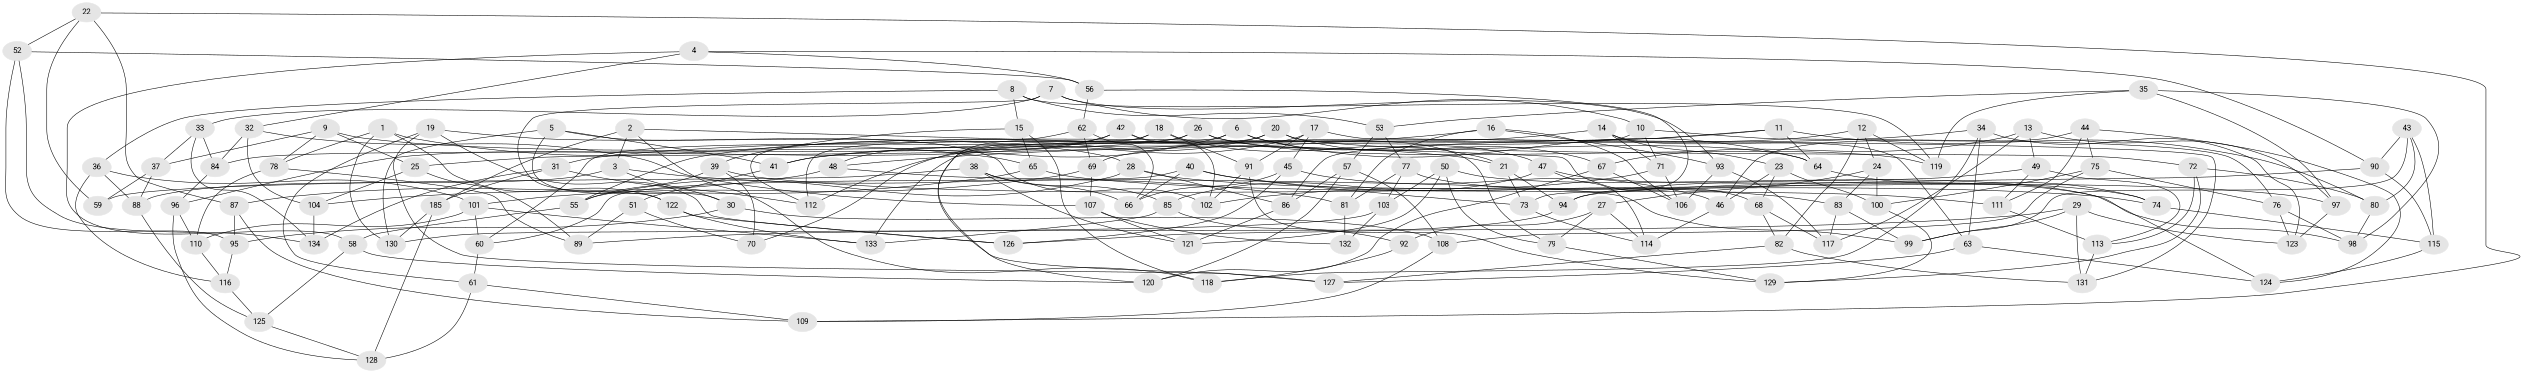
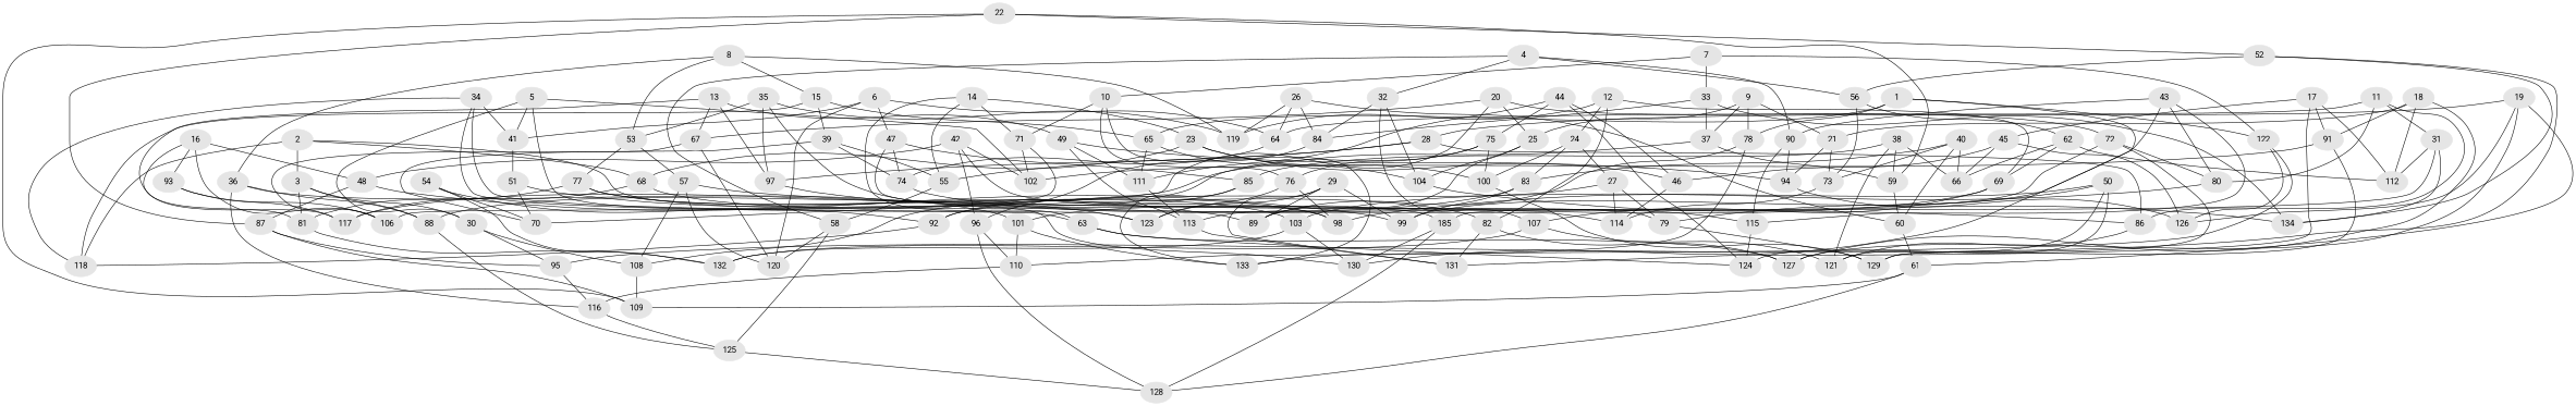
  graph {
    fontname=Roboto
    node [color=gray90 fontname=Roboto style=filled]
    edge [fontname=Roboto]
    1
    65
    78
    122
    130
    104
    111
    89
    110
    133
    126
    2
    3
    68
    n15 [label=185]
    118
    30
    81
    88
    82
    117
    128
    95
    108
    132
    125
    4
    32
    56
    58
    90
    84
    107
    73
    62
    120
    94
    115
    5
    41
    102
    51
    6
    47
    64
    114
    85
    74
    7
    10
    33
    93
    71
    76
    37
    134
    106
    8
    15
    36
    53
    119
    39
    101
    116
    57
    77
    9
    21
    25
    59
    123
    98
    11
    31
    80
    86
    112
    121
    12
    24
    69
    100
    27
    83
    131
    127
    13
    49
    67
    97
    113
    14
    23
    55
    63
    46
    124
    70
    16
    48
    87
    99
    17
    45
    91
    66
    129
    18
    19
    28
    61
    109
    20
    72
    22
    52
    60
    79
    92
    26
    96
    29
    34
    35
    38
    40
    42
    43
    44
    75
    50
    103
+   54
    1 -- 65
    1 -- 78
    1 -- 122
    1 -- 130
    65 -- 104
    65 -- 111
    78 -- 89
    78 -- 110
    122 -- 133
    122 -- 126
    104 -- 134
    111 -- 113
    110 -- 116
    2 -- 3
    2 -- 68
    2 -- n15
    2 -- 118
    3 -- 30
    3 -- 81
    3 -- 88
    68 -- 82
    68 -- 117
    n15 -- 130
    n15 -- 128
    30 -- 95
    30 -- 108
    81 -- 132
    88 -- 125
    82 -- 131
    82 -- 127
    95 -- 116
    108 -- 109
    125 -- 128
    4 -- 32
    4 -- 56
    4 -- 58
    4 -- 90
    32 -- 104
    32 -- 84
    32 -- 107
    56 -- 73
    56 -- 62
    58 -- 125
    58 -- 120
    90 -- 94
    90 -- 115
    84 -- 96
    107 -- 132
    107 -- 121
    73 -- 114
    62 -- 112
    62 -- 69
    62 -- 66
    94 -- 126
    115 -- 124
    5 -- 130
    5 -- 30
    5 -- 41
    5 -- 102
    41 -- 51
    51 -- 89
    51 -- 70
    6 -- 120
    6 -- 41
    6 -- 47
    6 -- 64
    47 -- 114
    47 -- 85
    47 -- 74
    64 -- 74
    85 -- 133
    85 -- 92
    74 -- 115
    7 -- 122
    7 -- 10
    7 -- 33
-   7 -- 93
    10 -- 133
    10 -- 71
    10 -- 76
    33 -- 84
    33 -- 37
    33 -- 134
    93 -- 117
    93 -- 106
    71 -- 102
    71 -- 106
    76 -- 123
    76 -- 98
    37 -- 88
    37 -- 59
    8 -- 15
    8 -- 36
    8 -- 53
    8 -- 119
    15 -- 65
    15 -- 118
    15 -- 39
    36 -- 88
    36 -- 101
    36 -- 116
    53 -- 57
    53 -- 77
    39 -- 74
    39 -- 55
    39 -- 70
    101 -- 110
    101 -- 133
    116 -- 125
    57 -- 108
    57 -- 120
    57 -- 86
    77 -- 81
    77 -- 98
    77 -- 103
    9 -- 78
    9 -- 37
    9 -- 21
    9 -- 25
    21 -- 73
    21 -- 94
    25 -- 104
    25 -- 89
-   101 -- 60
+   59 -- 60
    11 -- 64
    11 -- 31
    11 -- 80
    11 -- 86
    31 -- n15
    31 -- 134
    31 -- 112
    80 -- 98
    86 -- 121
    12 -- 82
    12 -- 119
    12 -- 24
    12 -- 69
    24 -- 100
    24 -- 27
    24 -- 83
    69 -- 107
    69 -- 101
    100 -- 129
    27 -- 114
    27 -- 79
    27 -- 92
    83 -- 117
    83 -- 99
    13 -- 117
    13 -- 49
    13 -- 67
    13 -- 97
    49 -- 111
    49 -- 94
    49 -- 113
    67 -- 120
    67 -- 106
    97 -- 123
    113 -- 131
    14 -- 71
    14 -- 23
    14 -- 55
    14 -- 63
    23 -- 68
    23 -- 100
    23 -- 46
    55 -- 58
    63 -- 127
    63 -- 124
    46 -- 114
    16 -- 81
    16 -- 93
    16 -- 106
    16 -- 48
    48 -- 87
    48 -- 99
    87 -- 95
    87 -- 109
    17 -- 112
    17 -- 131
    17 -- 45
    17 -- 91
    45 -- 126
    45 -- 46
    45 -- 66
    91 -- 102
    91 -- 129
    18 -- 21
    18 -- 112
    18 -- 127
    18 -- 91
    19 -- 126
    19 -- 127
    19 -- 28
    19 -- 61
    28 -- 86
    28 -- 97
    28 -- 55
    61 -- 128
    61 -- 109
    20 -- 25
    20 -- 67
    20 -- 70
    20 -- 72
    72 -- 80
    72 -- 113
    72 -- 129
    22 -- 59
    22 -- 87
    22 -- 109
    22 -- 52
    52 -- 95
    52 -- 56
    52 -- 134
    60 -- 61
    79 -- 129
    92 -- 118
    26 -- 84
    26 -- 64
    26 -- 119
    26 -- 60
    96 -- 110
    96 -- 128
    29 -- 89
    29 -- 123
    29 -- 131
    29 -- 99
    34 -- 118
    34 -- 41
    34 -- 123
    34 -- 63
    35 -- 53
    35 -- 119
    35 -- 98
    35 -- 97
    38 -- 85
    38 -- 59
    38 -- 121
    38 -- 66
    40 -- 73
    40 -- 83
    40 -- 66
    40 -- 60
    42 -- 102
    42 -- 48
    42 -- 79
    42 -- 96
    43 -- 90
    43 -- 115
    43 -- 80
    43 -- 99
    44 -- 111
    44 -- 46
    44 -- 124
    44 -- 75
    75 -- 108
    75 -- 76
    75 -- 100
    50 -- 121
    50 -- 124
    50 -- 79
    50 -- 103
    103 -- 130
    103 -- 132
+   54 -- 132
+   54 -- 70
+   54 -- 92
  }
